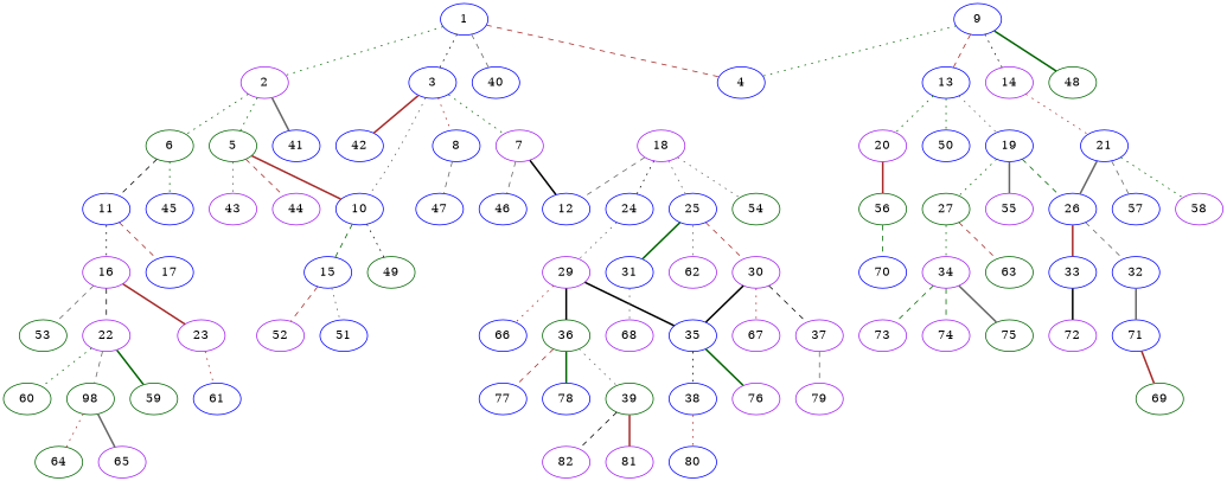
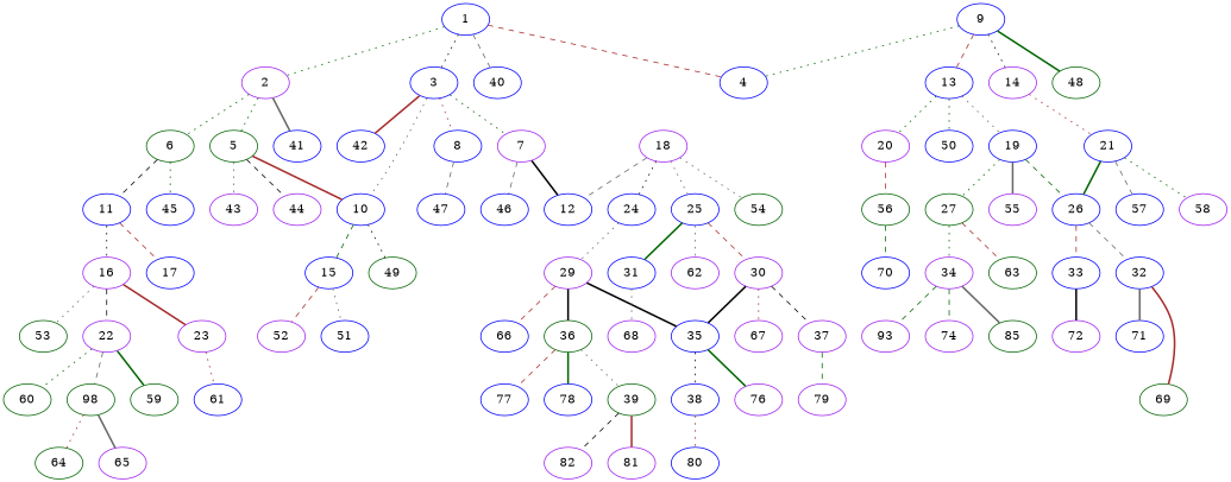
  graph {
    node [chem=H color=blue]
    edge [color=gray40 style=dotted valence=1]
    1 [chem=C]
    2 [chem=C color=purple]
    3 [chem=C]
    4 [chem=O]
    40
    5 [chem=C color=darkgreen]
    6 [chem=N color=darkgreen]
    41
    7 [chem=C color=purple]
    8 [chem=O]
    42
    10 [chem=C]
    43 [color=purple]
    44 [color=purple]
    11 [chem=C]
    45
    12 [chem=O]
    46
    47
    15 [chem=N]
    49 [color=darkgreen]
    16 [chem=C color=purple]
    17 [chem=O]
    51
    52 [color=purple]
    22 [chem=C color=purple]
    23 [chem=O color=purple]
    53 [color=darkgreen]
    9 [chem=C]
    13 [chem=C]
    14 [chem=O color=purple]
    48 [color=darkgreen]
    19 [chem=C]
    20 [chem=O color=purple]
    50
    21 [chem=C]
    26 [chem=C]
    27 [chem=N color=darkgreen]
    55 [color=purple]
    56 [color=darkgreen]
    57
    58 [color=purple]
    n43 [chem=N color=darkgreen label=98]
    59 [color=darkgreen]
    60 [color=darkgreen]
    61
    32 [chem=C]
    33 [chem=O]
    34 [chem=C color=purple]
    63 [color=darkgreen]
    70
    64 [color=darkgreen]
    65 [color=purple]
    18 [chem=C color=purple]
    24 [chem=O]
    25 [chem=C]
    54 [color=darkgreen]
    29 [chem=C color=purple]
    30 [chem=C color=purple]
    31 [chem=O]
    62 [color=purple]
    35 [chem=C]
    36 [chem=C color=darkgreen]
    66
    37 [chem=O color=purple]
    67 [color=purple]
    68 [color=purple]
    69 [color=darkgreen]
    71
    72 [color=purple]
-   73 [color=purple]
+   73 [color=purple label=93]
    74 [color=purple]
-   75 [color=darkgreen]
+   75 [color=darkgreen label=85]
    38 [chem=O]
    76 [color=purple]
    39 [chem=N color=darkgreen]
    77
    78
    79 [color=purple]
    80
    81 [color=purple]
    82 [color=purple]
    1 -- 2 [color=darkgreen]
    1 -- 3 [color=black]
    1 -- 4 [color=brown style=dashed]
    1 -- 40 [style=dashed]
    2 -- 5 [color=darkgreen]
    2 -- 6 [color=darkgreen]
    2 -- 41 [style=bold]
    3 -- 7 [color=darkgreen]
    3 -- 8 [color=brown]
    3 -- 42 [color=brown style=bold]
    3 -- 10
    5 -- 10 [color=brown style=bold]
    5 -- 43
-   5 -- 44 [color=brown style=dashed]
+   5 -- 44 [color=black style=dashed]
    6 -- 11 [color=black style=dashed]
    6 -- 45 [color=darkgreen]
    7 -- 12 [color=black style=bold]
    7 -- 46 [style=dashed]
    8 -- 47 [style=dashed]
    10 -- 15 [color=darkgreen style=dashed]
    10 -- 49 [color=black]
    11 -- 16 [color=black]
    11 -- 17 [color=brown style=dashed valence=2]
    15 -- 51
    15 -- 52 [color=brown style=dashed]
    16 -- 22 [color=black style=dashed]
    16 -- 23 [color=brown style=bold]
-   16 -- 53 [style=dashed]
+   16 -- 53
    22 -- n43 [style=dashed]
    22 -- 59 [color=darkgreen style=bold]
    22 -- 60 [color=darkgreen]
    23 -- 61 [color=brown]
    9 -- 4 [color=darkgreen]
    9 -- 13 [color=brown style=dashed]
    9 -- 14 [color=black]
    9 -- 48 [color=darkgreen style=bold]
    13 -- 19
    13 -- 20 [color=darkgreen]
    13 -- 50 [color=darkgreen]
    14 -- 21 [color=brown]
    19 -- 26 [color=darkgreen style=dashed]
    19 -- 27 [color=darkgreen]
    19 -- 55 [style=bold]
-   20 -- 56 [color=brown style=bold]
-   21 -- 26 [style=bold]
+   20 -- 56 [color=brown style=dashed]
+   21 -- 26 [color=darkgreen style=bold]
    21 -- 57 [style=dashed]
    21 -- 58 [color=darkgreen]
    26 -- 32 [style=dashed]
-   26 -- 33 [color=brown style=bold]
+   26 -- 33 [color=brown style=dashed]
    27 -- 34 [color=darkgreen]
    27 -- 63 [color=brown style=dashed]
    56 -- 70 [color=darkgreen style=dashed]
    n43 -- 64 [color=brown]
    n43 -- 65 [style=bold]
-   71 -- 69 [color=brown style=bold]
+   32 -- 69 [color=brown style=bold]
    32 -- 71 [style=bold]
    33 -- 72 [color=black style=bold]
    34 -- 73 [color=darkgreen style=dashed]
    34 -- 74 [color=darkgreen style=dashed]
    34 -- 75 [style=bold]
    18 -- 12 [style=dashed]
    18 -- 24 [color=black]
    18 -- 25
    18 -- 54
    24 -- 29
    25 -- 30 [color=brown style=dashed]
    25 -- 31 [color=darkgreen style=bold]
    25 -- 62
    29 -- 35 [color=black style=bold]
    29 -- 36 [color=black style=bold]
-   29 -- 66 [color=brown]
+   29 -- 66 [color=brown style=dashed]
    30 -- 35 [color=black style=bold]
    30 -- 37 [color=black style=dashed]
    30 -- 67 [color=brown]
    31 -- 68
    35 -- 38 [color=black]
    35 -- 76 [color=darkgreen style=bold]
    36 -- 39
    36 -- 77 [color=brown style=dashed]
    36 -- 78 [color=darkgreen style=bold]
-   37 -- 79 [style=dashed]
+   37 -- 79 [color=darkgreen style=dashed]
    38 -- 80 [color=brown]
    39 -- 81 [color=brown style=bold]
    39 -- 82 [color=black style=dashed]
  }
